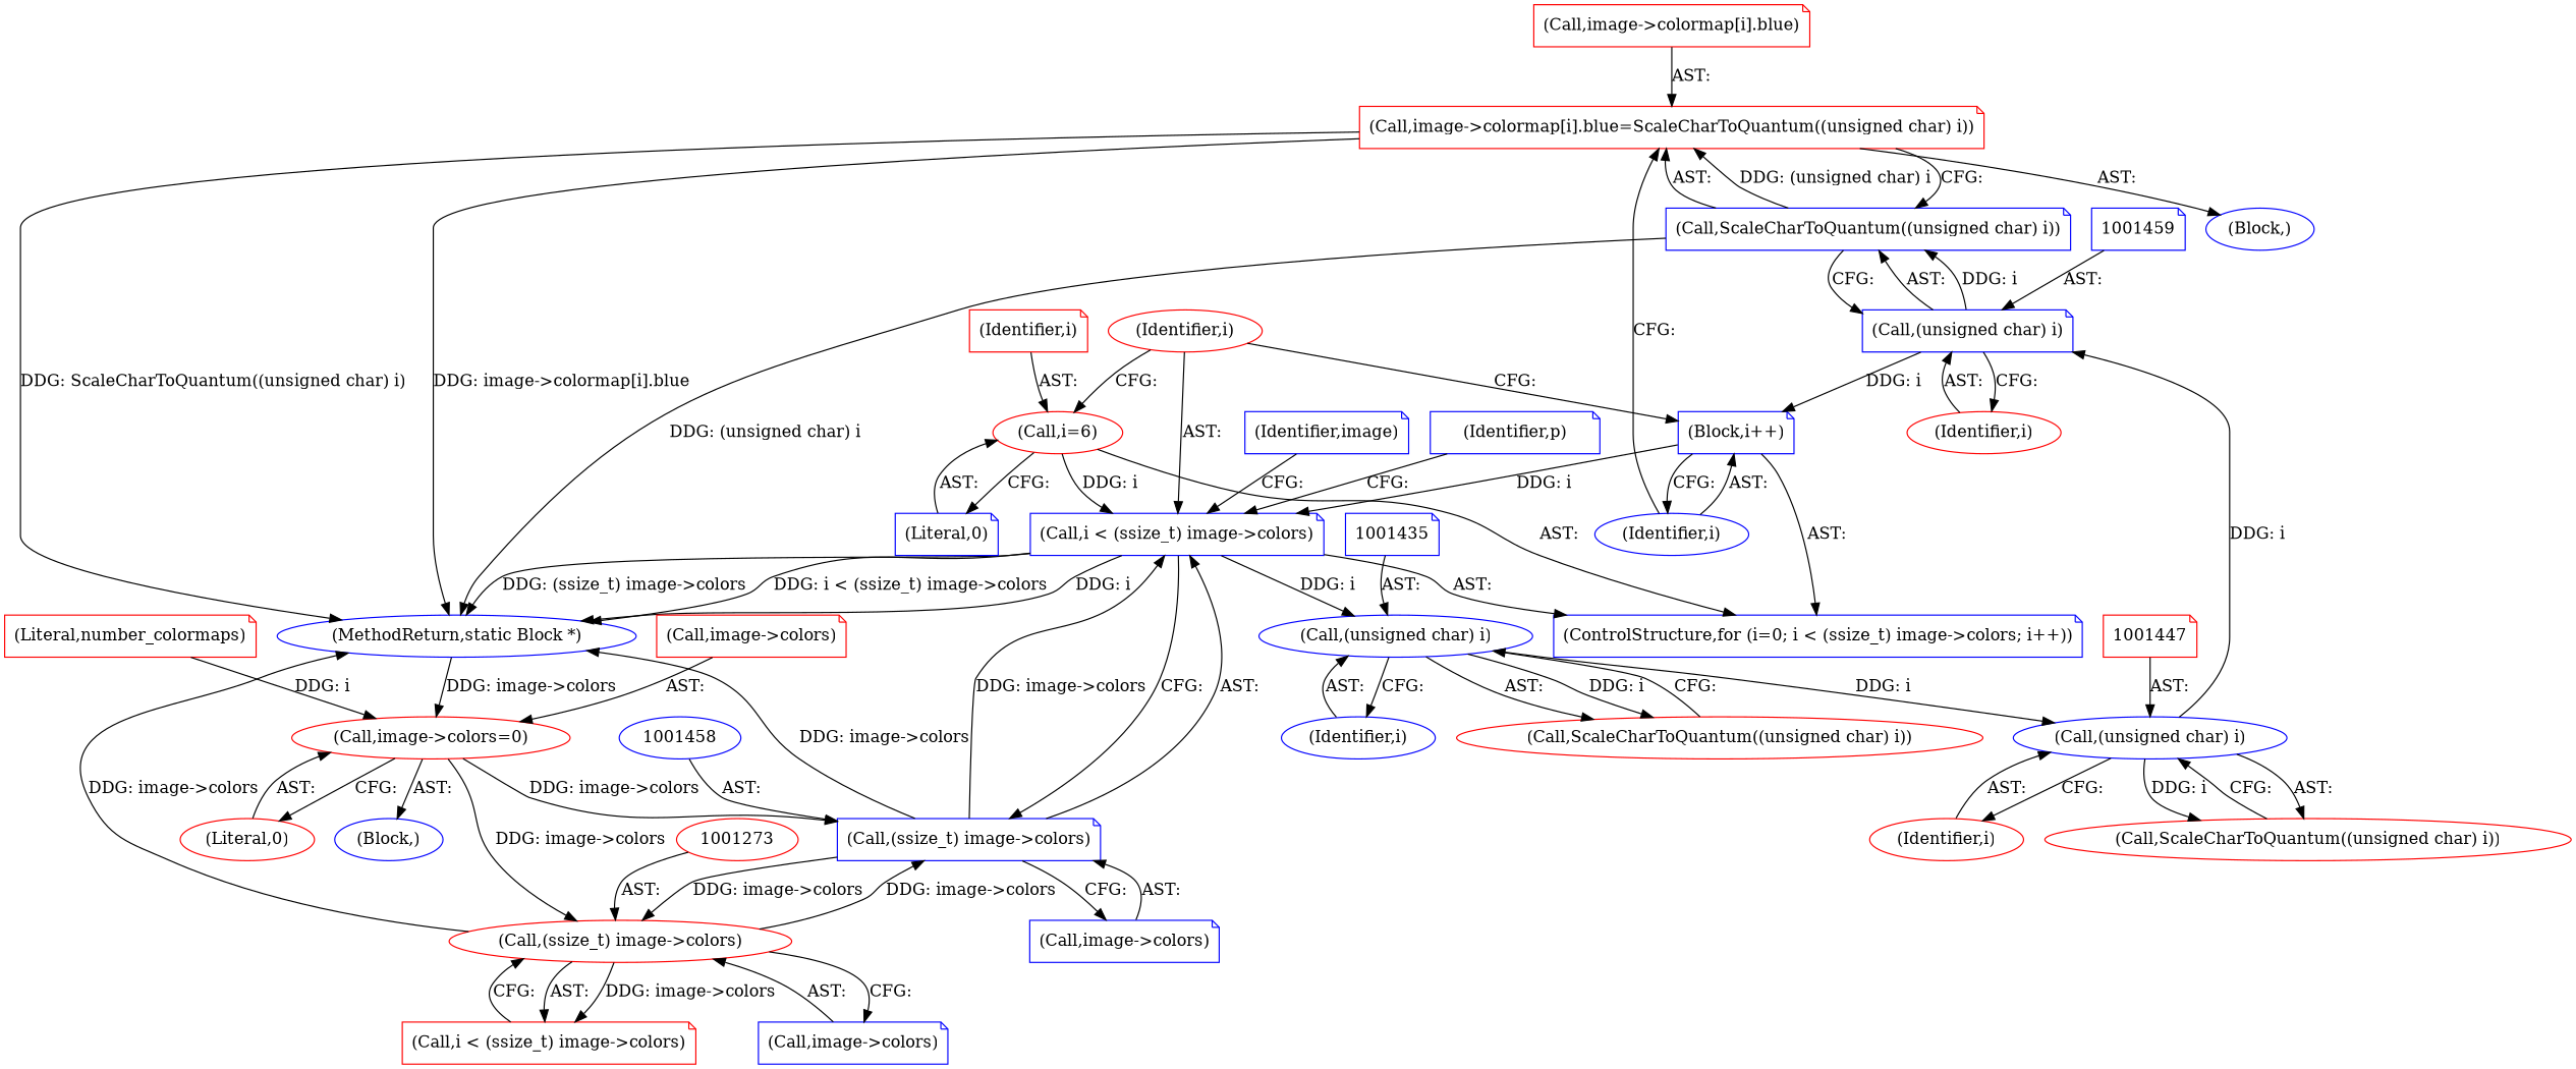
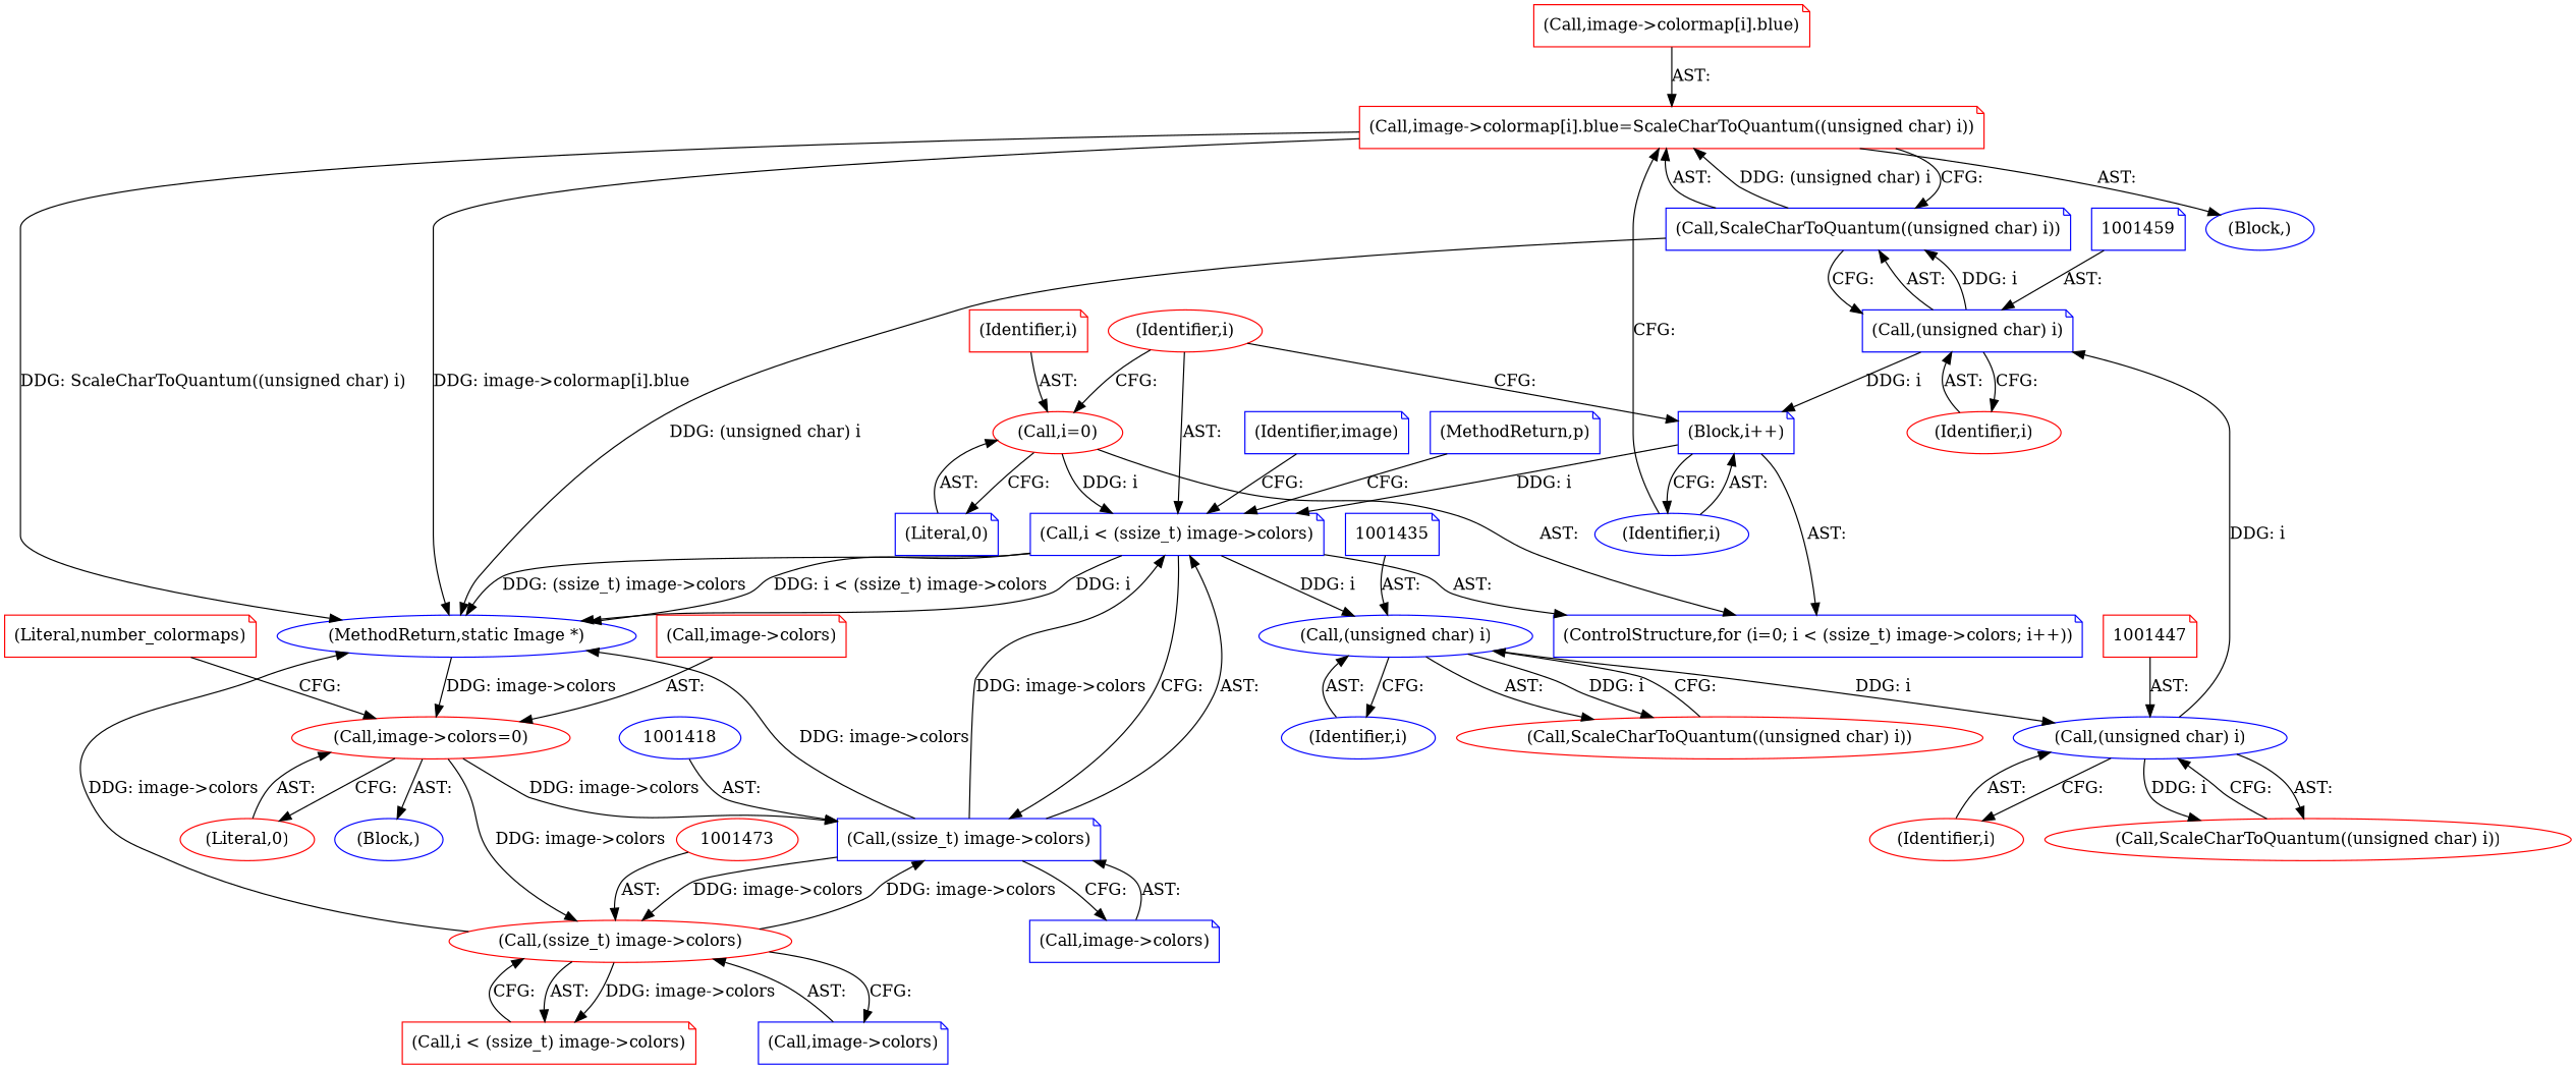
  digraph {
    fontname="DejaVu Serif"
    node [color=blue fontname="DejaVu Serif" shape=note]
    edge [fontname="DejaVu Serif"]
    n1 [color=red label="(Call,image->colormap[i].blue=ScaleCharToQuantum((unsigned char) i))"]
    n2 [label="(Call,ScaleCharToQuantum((unsigned char) i))"]
    n3 [label="(Block,)" shape=ellipse]
-   n4 [label="(MethodReturn,static Block *)" shape=ellipse]
+   n4 [label="(MethodReturn,static Image *)" shape=ellipse]
    n5 [label="(Call,(unsigned char) i)"]
    n6 [color=red label="(Call,image->colors=0)" shape=ellipse]
    n7 [label="(Block,i++)"]
    n8 [color=red label="(Identifier,i)" shape=ellipse]
    n9 [label="(Call,i < (ssize_t) image->colors)"]
    n10 [label="(ControlStructure,for (i=0; i < (ssize_t) image->colors; i++))"]
    n11 [label="(Identifier,i)" shape=ellipse]
    n12 [label="(Call,(unsigned char) i)" shape=ellipse]
    n13 [color=red label="(Identifier,i)" shape=ellipse]
    n14 [color=red label="(Call,ScaleCharToQuantum((unsigned char) i))" shape=ellipse]
    n15 [label="(Call,(unsigned char) i)" shape=ellipse]
    n16 [label="(Identifier,i)" shape=ellipse]
    n17 [color=red label="(Call,ScaleCharToQuantum((unsigned char) i))" shape=ellipse]
    n18 [label="(Call,(ssize_t) image->colors)"]
    n19 [color=red label="(Call,(ssize_t) image->colors)" shape=ellipse]
    n20 [label="(Call,image->colors)"]
-   n21 [color=red label="(Call,i=6)" shape=ellipse]
+   n21 [color=red label="(Call,i=0)" shape=ellipse]
    n22 [label="(Literal,0)"]
    n23 [color=red label="(Call,i < (ssize_t) image->colors)"]
    n24 [label="(Call,image->colors)"]
    n25 [color=red label="(Literal,0)" shape=ellipse]
    n26 [label="(Block,)" shape=ellipse]
    n27 [color=red label="(Call,image->colors)"]
    n28 [color=red label="(Identifier,i)"]
    n29 [color=red label="(Call,image->colormap[i].blue)"]
    n30 [color=red label="(Literal,number_colormaps)"]
    n31 [label="(Identifier,image)"]
    n32 [color=red label="(Identifier,i)" shape=ellipse]
-   n33 [label="(Identifier,p)"]
+   n33 [label="(MethodReturn,p)"]
    1001459
    1001447 [color=red]
    1001435
-   1001418 [shape=ellipse label=1001458]
-   1001473 [color=red shape=ellipse label=1001273]
+   1001418 [shape=ellipse]
+   1001473 [color=red shape=ellipse]
    n1 -> n2 [label="CFG: "]
    n1 -> n3 [label="AST: "]
    n1 -> n4 [label="DDG: ScaleCharToQuantum((unsigned char) i)"]
    n1 -> n4 [label="DDG: image->colormap[i].blue"]
    n2 -> n1 [label="AST: "]
    n2 -> n1 [label="DDG: (unsigned char) i"]
    n2 -> n4 [label="DDG: (unsigned char) i"]
    n2 -> n5 [label="CFG: "]
    n4 -> n6 [label="DDG: image->colors"]
    n5 -> n2 [label="AST: "]
    n5 -> n2 [label="DDG: i"]
    n5 -> n7 [label="DDG: i"]
    n5 -> n8 [label="CFG: "]
    n6 -> n18 [label="DDG: image->colors"]
    n6 -> n19 [label="DDG: image->colors"]
    n6 -> n25 [label="CFG: "]
    n6 -> n26 [label="AST: "]
    n7 -> n9 [label="DDG: i"]
    n7 -> n10 [label="AST: "]
    n7 -> n11 [label="CFG: "]
    n8 -> n5 [label="AST: "]
    n9 -> n4 [label="DDG: (ssize_t) image->colors"]
    n9 -> n4 [label="DDG: i < (ssize_t) image->colors"]
    n9 -> n4 [label="DDG: i"]
    n9 -> n10 [label="AST: "]
    n9 -> n15 [label="DDG: i"]
    n9 -> n18 [label="CFG: "]
    n11 -> n1 [label="CFG: "]
    n11 -> n7 [label="AST: "]
    n12 -> n5 [label="DDG: i"]
    n12 -> n13 [label="CFG: "]
    n12 -> n14 [label="AST: "]
    n12 -> n14 [label="DDG: i"]
    n13 -> n12 [label="AST: "]
    n14 -> n12 [label="CFG: "]
    n15 -> n12 [label="DDG: i"]
    n15 -> n16 [label="CFG: "]
    n15 -> n17 [label="AST: "]
    n15 -> n17 [label="DDG: i"]
    n16 -> n15 [label="AST: "]
    n17 -> n15 [label="CFG: "]
    n18 -> n4 [label="DDG: image->colors"]
    n18 -> n9 [label="AST: "]
    n18 -> n9 [label="DDG: image->colors"]
    n18 -> n19 [label="DDG: image->colors"]
    n18 -> n20 [label="CFG: "]
    n19 -> n4 [label="DDG: image->colors"]
    n19 -> n18 [label="DDG: image->colors"]
    n19 -> n23 [label="AST: "]
    n19 -> n23 [label="DDG: image->colors"]
    n19 -> n24 [label="CFG: "]
    n20 -> n18 [label="AST: "]
    n21 -> n9 [label="DDG: i"]
    n21 -> n10 [label="AST: "]
    n21 -> n22 [label="CFG: "]
    n22 -> n21 [label="AST: "]
    n23 -> n19 [label="CFG: "]
    n24 -> n19 [label="AST: "]
    n25 -> n6 [label="AST: "]
    n27 -> n6 [label="AST: "]
    n28 -> n21 [label="AST: "]
    n29 -> n1 [label="AST: "]
-   n30 -> n6 [label="DDG: i"]
+   n30 -> n6 [label="CFG: "]
    n31 -> n9 [label="CFG: "]
    n32 -> n7 [label="CFG: "]
    n32 -> n9 [label="AST: "]
    n32 -> n21 [label="CFG: "]
    n33 -> n9 [label="CFG: "]
    1001459 -> n5 [label="AST: "]
    1001447 -> n12 [label="AST: "]
    1001435 -> n15 [label="AST: "]
    1001418 -> n18 [label="AST: "]
    1001473 -> n19 [label="AST: "]
  }
